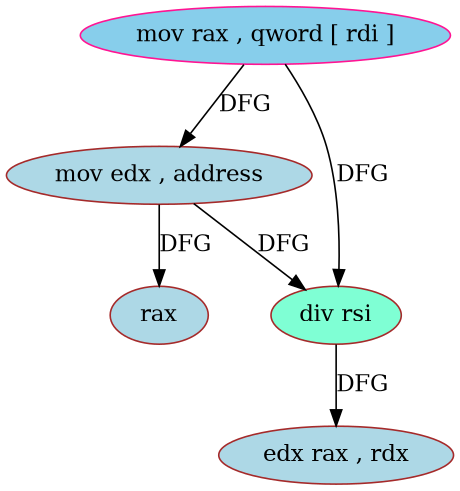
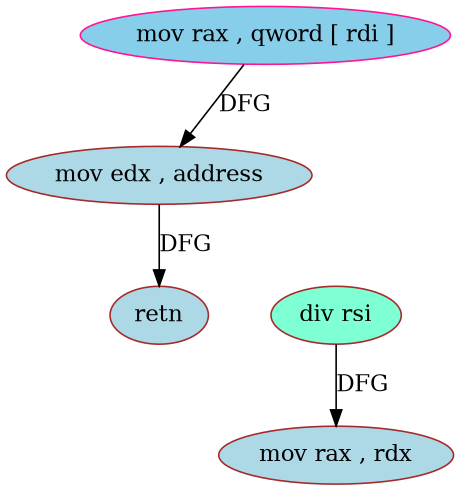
  digraph {
    node [color=brown fillcolor=lightblue style=filled]
    n1 [color=deeppink fillcolor=skyblue label="mov rax , qword [ rdi ]"]
    n2 [label="mov edx , address"]
    n3 [fillcolor=aquamarine label="div rsi"]
-   n4 [label=rax]
-   n5 [label="edx rax , rdx"]
+   n4 [label=retn]
+   n5 [label="mov rax , rdx"]
    n1 -> n2 [label=DFG]
-   n1 -> n3 [label=DFG]
-   n2 -> n3 [label=DFG]
    n2 -> n4 [label=DFG]
    n3 -> n5 [label=DFG]
  }
